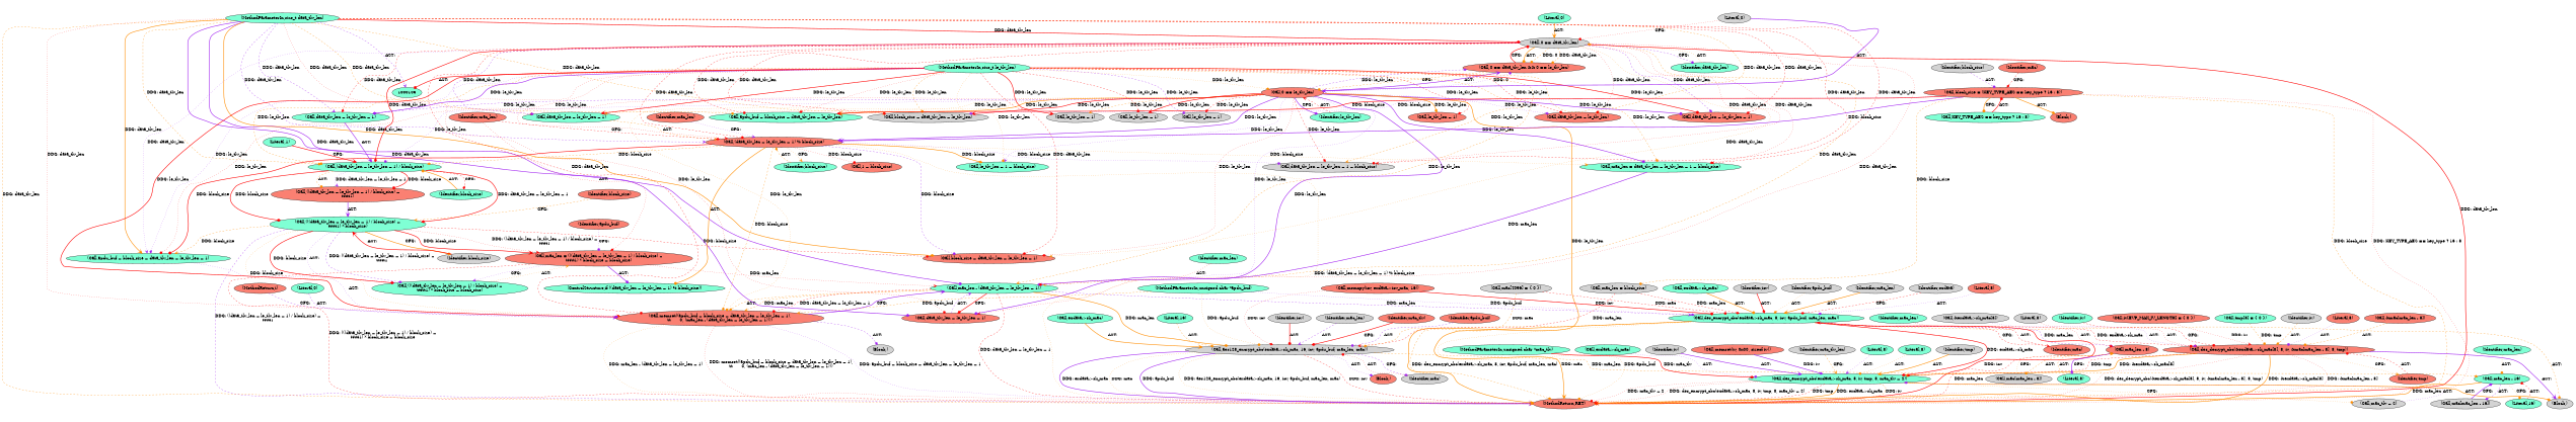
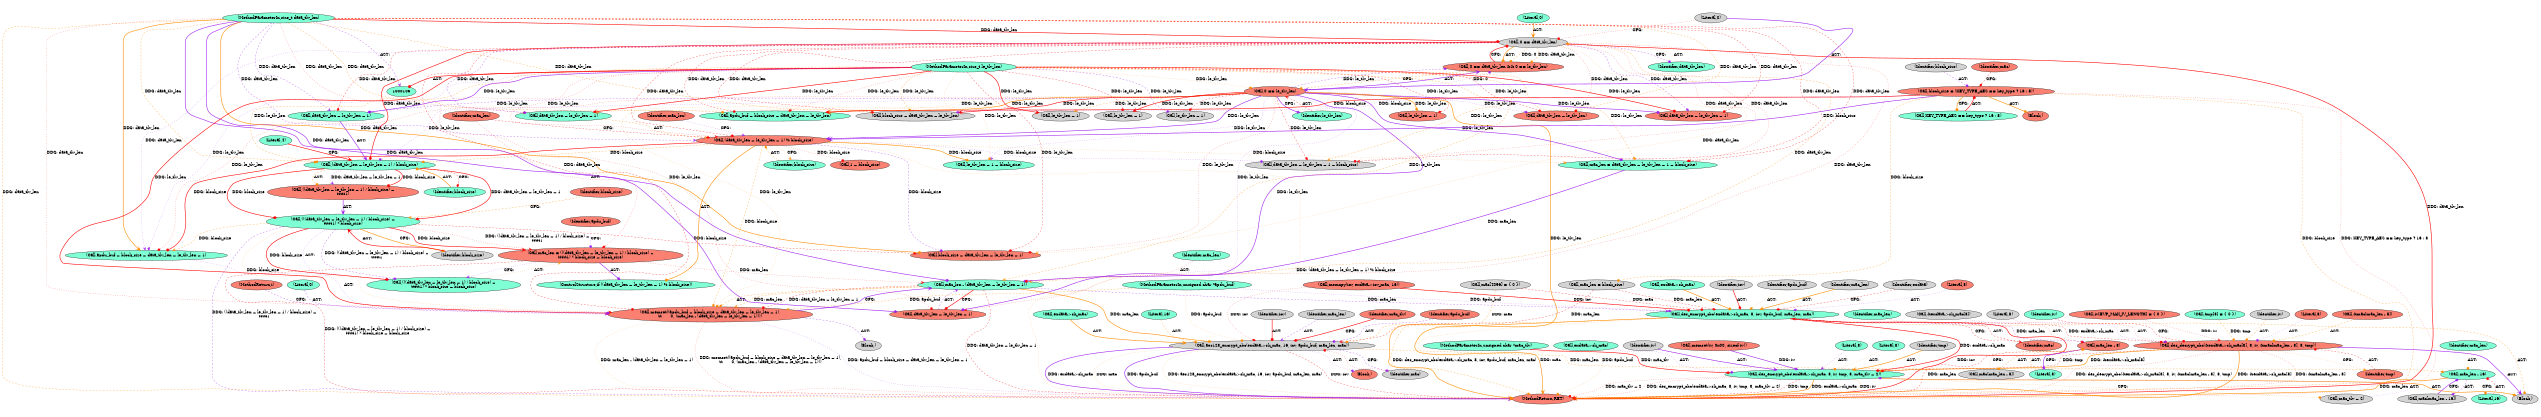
  digraph {
    node [fillcolor=aquamarine style=filled]
    edge [arrowhead=diamond color=red style=dashed]
    n1 [fillcolor=salmon label="(Call,mac_len = (((data_tlv_len + le_tlv_len + 1) / block_size) +\n\t\t\t\t\t1) * block_size + block_size)"]
    n2 [label="(Call,mac_len - (data_tlv_len + le_tlv_len + 1))"]
    n3 [label="(ControlStructure,if ((data_tlv_len + le_tlv_len + 1) % block_size))"]
    n4 [fillcolor=salmon label="(MethodReturn,RET)"]
    n5 [label="(Call,(((data_tlv_len + le_tlv_len + 1) / block_size) +\n\t\t\t\t\t1) * block_size + block_size)"]
    n6 [fillcolor=salmon label="(Call,memset((apdu_buf + block_size + data_tlv_len + le_tlv_len + 1),\n\t\t       0, (mac_len - (data_tlv_len + le_tlv_len + 1))))"]
    n7 [fillcolor=salmon label="(Call,data_tlv_len + le_tlv_len + 1)"]
    n8 [fillcolor=lightgrey label="(Call,aes128_encrypt_cbc(exdata->sk_mac, 16, icv, apdu_buf, mac_len, mac))"]
    n9 [label="(Call,des_encrypt_cbc(exdata->sk_mac, 8, icv, apdu_buf, mac_len, mac))"]
    n10 [label="(Call,(((data_tlv_len + le_tlv_len + 1) / block_size) +\n\t\t\t\t\t1) * block_size)"]
    n11 [label="(Call,apdu_buf + block_size + data_tlv_len + le_tlv_len + 1)"]
    n12 [fillcolor=salmon label="(Call,block_size + data_tlv_len + le_tlv_len + 1)"]
    n13 [fillcolor=lightgrey label="(Identifier,block_size)"]
    n14 [fillcolor=lightgrey label="(Block,)"]
    n15 [label="(Call,(data_tlv_len + le_tlv_len + 1) / block_size)"]
    n16 [label="(Identifier,block_size)"]
    n17 [fillcolor=salmon label="(Call,((data_tlv_len + le_tlv_len + 1) / block_size) +\n\t\t\t\t\t1)"]
    n18 [label="(MethodParameterIn,size_t data_tlv_len)"]
    n19 [fillcolor=lightgrey label="(Call,0 == data_tlv_len)"]
    n20 [fillcolor=salmon label="(Call,(data_tlv_len + le_tlv_len + 1) % block_size)"]
    n21 [fillcolor=salmon label="(Call,data_tlv_len + le_tlv_len + 1)"]
    n22 [fillcolor=lightgrey label="(Call,data_tlv_len + le_tlv_len + 1 + block_size)"]
    n23 [label="(Call,apdu_buf + block_size + data_tlv_len + le_tlv_len)"]
    n24 [fillcolor=salmon label="(Call,data_tlv_len + le_tlv_len)"]
    n25 [label="(Call,mac_len = data_tlv_len + le_tlv_len + 1 + block_size)"]
    n26 [fillcolor=lightgrey label="(Call,block_size + data_tlv_len + le_tlv_len)"]
    n27 [label="(Call,data_tlv_len + le_tlv_len + 1)"]
    n28 [label="(Call,data_tlv_len + le_tlv_len + 1)"]
    1000103
    n30 [fillcolor=salmon label="(Call,0 == data_tlv_len && 0 == le_tlv_len)"]
    n31 [label="(Identifier,data_tlv_len)"]
    n32 [label="(Call,le_tlv_len + 1 + block_size)"]
    n33 [label="(Identifier,block_size)"]
    n34 [fillcolor=salmon label="(Call,1 + block_size)"]
    n35 [fillcolor=salmon label="(Call,0 == le_tlv_len)"]
    n36 [label="(MethodParameterIn,size_t le_tlv_len)"]
    n37 [fillcolor=lightgrey label="(Call,le_tlv_len + 1)"]
    n38 [fillcolor=lightgrey label="(Call,le_tlv_len + 1)"]
    n39 [fillcolor=lightgrey label="(Call,le_tlv_len + 1)"]
    n40 [fillcolor=salmon label="(Call,le_tlv_len + 1)"]
    n41 [label="(Identifier,le_tlv_len)"]
    n42 [fillcolor=salmon label="(Call,block_size = (KEY_TYPE_AES == key_type ? 16 : 8))"]
    n43 [label="(Call,KEY_TYPE_AES == key_type ? 16 : 8)"]
    n44 [fillcolor=lightgrey label="(Call,mac_len = block_size)"]
    n45 [fillcolor=salmon label="(Block,)"]
    n46 [label="(Call,mac_len - 16)"]
    n47 [fillcolor=salmon label="(Block,)"]
    n48 [fillcolor=lightgrey label="(Identifier,mac)"]
    n49 [fillcolor=salmon label="(Call,des_decrypt_cbc(&exdata->sk_mac[8], 8, iv, &mac[mac_len - 8], 8, tmp))"]
    n50 [label="(Call,des_encrypt_cbc(exdata->sk_mac, 8, iv, tmp, 8, mac_tlv + 2))"]
    n51 [fillcolor=salmon label="(Call,mac_len - 8)"]
    n52 [fillcolor=salmon label="(Identifier,mac)"]
    n53 [fillcolor=lightgrey label="(Block,)"]
    n54 [fillcolor=lightgrey label="(Call,mac[mac_len - 16])"]
    n55 [label="(Literal,16)"]
    n56 [fillcolor=salmon label="(Identifier,tmp)"]
    n57 [fillcolor=lightgrey label="(Call,mac_tlv + 2)"]
    n58 [fillcolor=lightgrey label="(Call,mac[mac_len - 8])"]
    n59 [label="(Literal,8)"]
    n60 [fillcolor=lightgrey label="(Identifier,icv)"]
    n61 [fillcolor=salmon label="(MethodReturn,i)"]
    n62 [fillcolor=salmon label="(Call,iv[EVP_MAX_IV_LENGTH] = { 0 })"]
    n63 [label="(Literal,8)"]
    n64 [label="(Call,tmp[8] = { 0 })"]
    n65 [fillcolor=lightgrey label="(Identifier,block_size)"]
    n66 [fillcolor=lightgrey label="(Identifier,mac_len)"]
    n67 [label="(Identifier,mac_len)"]
    n68 [fillcolor=salmon label="(Identifier,mac)"]
    n69 [fillcolor=lightgrey label="(Identifier,exdata)"]
    n70 [fillcolor=lightgrey label="(Identifier,iv)"]
    n71 [fillcolor=lightgrey label="(Literal,0)"]
    n72 [label="(Literal,8)"]
    n73 [fillcolor=lightgrey label="(Identifier,tmp)"]
    n74 [fillcolor=salmon label="(Literal,8)"]
    n75 [fillcolor=lightgrey label="(Identifier,mac_len)"]
    n76 [label="(Call,exdata->sk_mac)"]
    n77 [label="(Identifier,mac_len)"]
    n78 [fillcolor=salmon label="(Literal,8)"]
    n79 [fillcolor=lightgrey label="(Call,mac[4096] = { 0 })"]
    n80 [label="(Literal,0)"]
    n81 [fillcolor=salmon label="(Identifier,mac_len)"]
    n82 [label="(MethodParameterIn,unsigned char *mac_tlv)"]
    n83 [fillcolor=salmon label="(Identifier,mac_tlv)"]
    n84 [label="(Literal,16)"]
    n85 [label="(Call,exdata->sk_mac)"]
    n86 [fillcolor=lightgrey label="(Identifier,icv)"]
    n87 [label="(MethodParameterIn,unsigned char *apdu_buf)"]
    n88 [label="(Literal,0)"]
    n89 [fillcolor=lightgrey label="(Identifier,iv)"]
    n90 [fillcolor=salmon label="(Call,&mac[mac_len - 8])"]
    n91 [fillcolor=salmon label="(Identifier,mac_len)"]
    n92 [label="(Call,exdata->sk_mac)"]
    n93 [fillcolor=lightgrey label="(Call,&exdata->sk_mac[8])"]
    n94 [fillcolor=salmon label="(Call,memcpy(icv, exdata->icv_mac, 16))"]
    n95 [fillcolor=salmon label="(Call,memset(iv, 0x00, sizeof iv))"]
    n96 [fillcolor=salmon label="(Identifier,apdu_buf)"]
    n97 [label="(Identifier,mac_len)"]
    n98 [fillcolor=salmon label="(Identifier,apdu_buf)"]
    n99 [fillcolor=lightgrey label="(Identifier,apdu_buf)"]
    n100 [fillcolor=lightgrey label="(Literal,8)"]
-   n101 [fillcolor=lightgrey label="(Identifier,mac_tlv_len)"]
    n102 [fillcolor=salmon label="(Identifier,block_size)"]
    n103 [label="(Identifier,iv)"]
-   n104 [label="(Literal,1)"]
+   n104 [label="(Literal,4)"]
    n1 -> n2 [arrowhead=vee label="DDG: mac_len" style=dotted]
    n1 -> n3 [color=purple label="AST: " style=bold]
    n1 -> n4 [label="DDG: (((data_tlv_len + le_tlv_len + 1) / block_size) +\n\t\t\t\t\t1) * block_size + block_size"]
    n1 -> n5 [arrowhead=vee color=purple label="CFG: " style=dotted]
    n2 -> n4 [arrowhead=dot label="DDG: data_tlv_len + le_tlv_len + 1"]
    n2 -> n6 [color=darkorange label="AST: "]
    n2 -> n6 [arrowhead=vee color=darkorange label="DDG: mac_len"]
    n2 -> n6 [arrowhead=dot label="DDG: data_tlv_len + le_tlv_len + 1"]
    n2 -> n7 [label="CFG: " style=bold]
    n2 -> n8 [color=darkorange label="DDG: mac_len" style=bold]
    n2 -> n9 [arrowhead=vee color=purple label="DDG: mac_len"]
    n5 -> n1 [arrowhead=vee color=darkorange label="AST: " style=dotted]
    n6 -> n2 [arrowhead=vee color=purple label="CFG: " style=bold]
    n6 -> n4 [arrowhead=dot color=darkorange label="DDG: mac_len - (data_tlv_len + le_tlv_len + 1)" style=dotted]
    n6 -> n4 [arrowhead=dot label="DDG: memset((apdu_buf + block_size + data_tlv_len + le_tlv_len + 1),\n\t\t       0, (mac_len - (data_tlv_len + le_tlv_len + 1)))" style=dotted]
    n6 -> n4 [color=purple label="DDG: apdu_buf + block_size + data_tlv_len + le_tlv_len + 1" style=dotted]
    n6 -> n14 [color=purple label="AST: "]
    n7 -> n2 [arrowhead=vee color=purple label="AST: "]
    n8 -> n4 [arrowhead=dot color=darkorange label="DDG: mac" style=dotted]
    n8 -> n4 [arrowhead=vee color=purple label="DDG: apdu_buf" style=bold]
    n8 -> n4 [arrowhead=dot color=darkorange label="DDG: aes128_encrypt_cbc(exdata->sk_mac, 16, icv, apdu_buf, mac_len, mac)" style=dotted]
    n8 -> n4 [label="DDG: icv"]
    n8 -> n4 [arrowhead=vee color=purple label="DDG: exdata->sk_mac" style=bold]
    n8 -> n46 [color=darkorange label="DDG: mac_len"]
    n8 -> n47 [color=purple label="AST: " style=dotted]
    n8 -> n48 [color=purple label="CFG: "]
    n9 -> n4 [arrowhead=dot color=darkorange label="DDG: apdu_buf" style=dotted]
    n9 -> n4 [arrowhead=dot label="DDG: icv" style=bold]
    n9 -> n4 [color=darkorange label="DDG: des_encrypt_cbc(exdata->sk_mac, 8, icv, apdu_buf, mac_len, mac)"]
    n9 -> n4 [arrowhead=vee color=darkorange label="DDG: mac" style=bold]
    n9 -> n49 [arrowhead=dot label="DDG: exdata->sk_mac"]
    n9 -> n50 [label="DDG: exdata->sk_mac" style=bold]
    n9 -> n51 [arrowhead=vee color=purple label="DDG: mac_len"]
    n9 -> n52 [arrowhead=vee label="CFG: "]
    n9 -> n53 [arrowhead=dot color=darkorange label="AST: "]
    n10 -> n1 [arrowhead=vee label="DDG: ((data_tlv_len + le_tlv_len + 1) / block_size) +\n\t\t\t\t\t1" style=dotted]
    n10 -> n1 [arrowhead=vee label="DDG: block_size" style=bold]
    n10 -> n4 [color=purple label="DDG: ((data_tlv_len + le_tlv_len + 1) / block_size) +\n\t\t\t\t\t1"]
    n10 -> n5 [arrowhead=vee color=purple label="AST: " style=dotted]
    n10 -> n5 [color=purple label="DDG: ((data_tlv_len + le_tlv_len + 1) / block_size) +\n\t\t\t\t\t1"]
    n10 -> n5 [label="DDG: block_size" style=bold]
    n10 -> n6 [arrowhead=dot color=darkorange label="DDG: block_size" style=dotted]
    n10 -> n11 [arrowhead=vee color=darkorange label="DDG: block_size"]
    n10 -> n12 [arrowhead=dot label="DDG: block_size"]
    n10 -> n13 [color=darkorange label="CFG: " style=bold]
    n11 -> n6 [arrowhead=vee color=purple label="AST: " style=dotted]
    n13 -> n10 [arrowhead=vee label="AST: " style=bold]
    n15 -> n10 [label="DDG: data_tlv_len + le_tlv_len + 1" style=bold]
    n15 -> n10 [label="DDG: block_size" style=bold]
    n15 -> n16 [label="CFG: "]
    n15 -> n17 [arrowhead=dot color=darkorange label="AST: "]
    n15 -> n17 [arrowhead=vee color=purple label="DDG: data_tlv_len + le_tlv_len + 1" style=dotted]
    n15 -> n17 [arrowhead=dot label="DDG: block_size" style=bold]
    n16 -> n15 [arrowhead=dot color=darkorange label="AST: " style=bold]
    n17 -> n10 [arrowhead=vee color=purple label="AST: " style=bold]
    n18 -> n2 [arrowhead=dot color=purple label="DDG: data_tlv_len" style=bold]
    n18 -> n4 [arrowhead=vee color=darkorange label="DDG: data_tlv_len"]
    n18 -> n6 [arrowhead=vee label="DDG: data_tlv_len" style=dotted]
    n18 -> n7 [color=purple label="DDG: data_tlv_len" style=bold]
    n18 -> n11 [arrowhead=vee color=darkorange label="DDG: data_tlv_len" style=bold]
    n18 -> n12 [color=darkorange label="DDG: data_tlv_len" style=bold]
    n18 -> n15 [arrowhead=dot color=darkorange label="DDG: data_tlv_len"]
    n18 -> n19 [label="DDG: data_tlv_len" style=bold]
    n18 -> n20 [arrowhead=vee color=purple label="DDG: data_tlv_len"]
    n18 -> n21 [label="DDG: data_tlv_len"]
    n18 -> n22 [arrowhead=vee label="DDG: data_tlv_len"]
    n18 -> n23 [arrowhead=dot color=darkorange label="DDG: data_tlv_len"]
    n18 -> n24 [arrowhead=vee color=darkorange label="DDG: data_tlv_len"]
    n18 -> n25 [arrowhead=vee label="DDG: data_tlv_len"]
    n18 -> n26 [arrowhead=vee color=darkorange label="DDG: data_tlv_len"]
    n18 -> n27 [arrowhead=vee color=purple label="DDG: data_tlv_len"]
    n18 -> n28 [label="DDG: data_tlv_len" style=dotted]
    n18 -> 1000103 [arrowhead=vee color=purple label="AST: "]
    n19 -> n2 [arrowhead=vee color=darkorange label="DDG: data_tlv_len"]
    n19 -> n4 [label="DDG: data_tlv_len" style=bold]
    n19 -> n6 [arrowhead=dot label="DDG: data_tlv_len"]
    n19 -> n7 [arrowhead=vee label="DDG: data_tlv_len" style=dotted]
    n19 -> n11 [arrowhead=vee color=purple label="DDG: data_tlv_len" style=dotted]
    n19 -> n12 [arrowhead=vee color=darkorange label="DDG: data_tlv_len" style=dotted]
    n19 -> n15 [label="DDG: data_tlv_len" style=bold]
    n19 -> n20 [arrowhead=dot label="DDG: data_tlv_len"]
    n19 -> n21 [color=purple label="DDG: data_tlv_len"]
    n19 -> n22 [arrowhead=dot label="DDG: data_tlv_len" style=dotted]
    n19 -> n23 [arrowhead=dot label="DDG: data_tlv_len"]
    n19 -> n24 [arrowhead=dot label="DDG: data_tlv_len" style=dotted]
    n19 -> n25 [label="DDG: data_tlv_len" style=dotted]
    n19 -> n26 [label="DDG: data_tlv_len"]
    n19 -> n27 [label="DDG: data_tlv_len"]
    n19 -> n28 [color=purple label="DDG: data_tlv_len"]
    n19 -> n30 [arrowhead=dot color=darkorange label="AST: " style=bold]
    n19 -> n30 [arrowhead=dot color=darkorange label="DDG: 0"]
    n19 -> n30 [arrowhead=dot color=darkorange label="DDG: data_tlv_len"]
    n19 -> n31 [arrowhead=dot color=purple label="CFG: "]
    n20 -> n3 [arrowhead=dot color=darkorange label="AST: " style=bold]
    n20 -> n4 [arrowhead=dot color=darkorange label="DDG: (data_tlv_len + le_tlv_len + 1) % block_size" style=dotted]
    n20 -> n6 [color=darkorange label="DDG: block_size"]
    n20 -> n11 [arrowhead=dot label="DDG: block_size" style=bold]
    n20 -> n12 [arrowhead=dot color=purple label="DDG: block_size"]
    n20 -> n15 [color=darkorange label="DDG: block_size"]
    n20 -> n22 [arrowhead=dot color=purple label="DDG: block_size" style=dotted]
    n20 -> n25 [arrowhead=vee color=darkorange label="DDG: block_size" style=dotted]
    n20 -> n32 [color=darkorange label="DDG: block_size" style=bold]
    n20 -> n33 [arrowhead=vee color=darkorange label="CFG: " style=dotted]
    n20 -> n34 [arrowhead=dot label="DDG: block_size" style=dotted]
    n25 -> n2 [color=purple label="DDG: mac_len" style=bold]
    n27 -> n15 [arrowhead=vee color=purple label="AST: " style=bold]
    n28 -> n20 [arrowhead=vee color=darkorange label="AST: "]
    n30 -> n19 [arrowhead=dot label="CFG: " style=bold]
    n30 -> n35 [arrowhead=dot color=darkorange label="CFG: "]
    n31 -> n19 [color=darkorange label="AST: " style=dotted]
    n33 -> n20 [color=darkorange label="AST: "]
    n35 -> n2 [arrowhead=vee color=purple label="DDG: le_tlv_len" style=dotted]
    n35 -> n4 [arrowhead=vee color=darkorange label="DDG: le_tlv_len" style=bold]
    n35 -> n6 [arrowhead=dot color=darkorange label="DDG: le_tlv_len" style=dotted]
    n35 -> n7 [arrowhead=dot color=purple label="DDG: le_tlv_len" style=bold]
    n35 -> n11 [arrowhead=dot label="DDG: le_tlv_len" style=dotted]
    n35 -> n12 [label="DDG: le_tlv_len" style=dotted]
    n35 -> n15 [arrowhead=dot color=purple label="DDG: le_tlv_len" style=dotted]
    n35 -> n20 [arrowhead=vee color=purple label="DDG: le_tlv_len" style=bold]
    n35 -> n21 [arrowhead=dot color=purple label="DDG: le_tlv_len" style=bold]
    n35 -> n22 [label="DDG: le_tlv_len"]
    n35 -> n23 [arrowhead=vee color=darkorange label="DDG: le_tlv_len" style=bold]
    n35 -> n24 [color=purple label="DDG: le_tlv_len" style=dotted]
    n35 -> n25 [arrowhead=dot color=purple label="DDG: le_tlv_len" style=bold]
    n35 -> n26 [arrowhead=vee label="DDG: le_tlv_len" style=bold]
    n35 -> n27 [color=purple label="DDG: le_tlv_len"]
    n35 -> n28 [arrowhead=vee color=darkorange label="DDG: le_tlv_len" style=dotted]
    n35 -> n30 [arrowhead=vee color=purple label="AST: " style=bold]
    n35 -> n30 [arrowhead=dot color=purple label="DDG: 0" style=dotted]
    n35 -> n30 [color=purple label="DDG: le_tlv_len"]
    n35 -> n32 [arrowhead=vee color=purple label="DDG: le_tlv_len" style=dotted]
    n35 -> n37 [arrowhead=vee color=darkorange label="DDG: le_tlv_len"]
    n35 -> n38 [arrowhead=vee label="DDG: le_tlv_len" style=bold]
    n35 -> n39 [label="DDG: le_tlv_len"]
    n35 -> n40 [color=darkorange label="DDG: le_tlv_len" style=bold]
    n35 -> n41 [color=purple label="CFG: " style=bold]
    n36 -> n2 [arrowhead=vee color=darkorange label="DDG: le_tlv_len"]
    n36 -> n6 [arrowhead=dot label="DDG: le_tlv_len" style=bold]
    n36 -> n7 [arrowhead=dot label="DDG: le_tlv_len" style=dotted]
    n36 -> n11 [color=purple label="DDG: le_tlv_len" style=dotted]
-   n36 -> n12 [label="DDG: data_tlv_len"]
+   n36 -> n12 [label="DDG: le_tlv_len"]
    n36 -> n15 [arrowhead=dot color=darkorange label="DDG: le_tlv_len"]
    n36 -> n20 [arrowhead=vee label="DDG: le_tlv_len" style=dotted]
    n36 -> n21 [arrowhead=dot label="DDG: le_tlv_len" style=bold]
    n36 -> n22 [arrowhead=vee color=darkorange label="DDG: le_tlv_len"]
    n36 -> n23 [label="DDG: le_tlv_len" style=dotted]
    n36 -> n24 [label="DDG: le_tlv_len"]
    n36 -> n25 [color=darkorange label="DDG: le_tlv_len"]
    n36 -> n26 [arrowhead=dot color=darkorange label="DDG: le_tlv_len"]
    n36 -> n27 [color=purple label="DDG: le_tlv_len" style=bold]
    n36 -> n28 [arrowhead=vee label="DDG: le_tlv_len" style=bold]
    n36 -> 1000103 [arrowhead=dot label="AST: " style=bold]
    n36 -> n32 [arrowhead=dot color=darkorange label="DDG: le_tlv_len" style=dotted]
    n36 -> n35 [color=darkorange label="DDG: le_tlv_len" style=dotted]
    n36 -> n37 [arrowhead=vee label="DDG: le_tlv_len" style=bold]
    n36 -> n38 [arrowhead=dot label="DDG: le_tlv_len"]
    n36 -> n39 [arrowhead=dot color=purple label="DDG: le_tlv_len"]
    n36 -> n40 [label="DDG: le_tlv_len"]
    n41 -> n35 [arrowhead=vee label="AST: "]
    n42 -> n4 [arrowhead=vee color=darkorange label="DDG: block_size"]
    n42 -> n4 [arrowhead=vee label="DDG: KEY_TYPE_AES == key_type ? 16 : 8" style=dotted]
    n42 -> n20 [arrowhead=vee color=purple label="DDG: block_size" style=bold]
    n42 -> n23 [arrowhead=vee label="DDG: block_size" style=bold]
    n42 -> n26 [color=purple label="DDG: block_size" style=dotted]
    n42 -> n43 [arrowhead=dot color=darkorange label="CFG: " style=bold]
    n42 -> n44 [arrowhead=dot color=darkorange label="DDG: block_size"]
    n42 -> n45 [color=darkorange label="AST: " style=bold]
    n43 -> n42 [arrowhead=dot label="AST: " style=bold]
    n44 -> n8 [arrowhead=vee label="DDG: mac_len"]
    n44 -> n9 [label="DDG: mac_len"]
    n46 -> n4 [color=darkorange label="DDG: mac_len" style=bold]
    n46 -> n54 [color=purple label="AST: "]
    n46 -> n55 [arrowhead=dot color=darkorange label="CFG: " style=dotted]
    n48 -> n8 [arrowhead=dot label="AST: " style=dotted]
    n49 -> n4 [label="DDG: des_decrypt_cbc(&exdata->sk_mac[8], 8, iv, &mac[mac_len - 8], 8, tmp)" style=dotted]
    n49 -> n4 [color=darkorange label="DDG: &exdata->sk_mac[8]" style=bold]
    n49 -> n4 [arrowhead=dot label="DDG: &mac[mac_len - 8]" style=dotted]
    n49 -> n50 [arrowhead=dot color=darkorange label="DDG: &exdata->sk_mac[8]" style=bold]
    n49 -> n50 [label="DDG: tmp"]
    n49 -> n53 [arrowhead=vee color=purple label="AST: " style=bold]
    n49 -> n56 [arrowhead=vee color=darkorange label="CFG: " style=dotted]
    n50 -> n4 [arrowhead=vee label="DDG: tmp"]
    n50 -> n4 [arrowhead=vee color=darkorange label="DDG: exdata->sk_mac" style=bold]
    n50 -> n4 [arrowhead=dot color=darkorange label="DDG: iv"]
    n50 -> n4 [arrowhead=dot label="DDG: mac_tlv + 2" style=dotted]
    n50 -> n4 [arrowhead=vee label="DDG: des_encrypt_cbc(exdata->sk_mac, 8, iv, tmp, 8, mac_tlv + 2)" style=dotted]
    n50 -> n53 [color=darkorange label="AST: " style=bold]
    n50 -> n57 [arrowhead=dot color=darkorange label="CFG: " style=dotted]
    n51 -> n4 [arrowhead=vee label="DDG: mac_len"]
    n51 -> n58 [arrowhead=dot color=darkorange label="AST: "]
    n51 -> n59 [color=purple label="CFG: " style=bold]
    n52 -> n9 [arrowhead=vee label="AST: "]
    n54 -> n46 [color=purple label="CFG: " style=bold]
    n55 -> n46 [arrowhead=dot label="AST: "]
    n56 -> n49 [arrowhead=dot label="AST: "]
    n57 -> n50 [color=purple label="AST: " style=dotted]
    n58 -> n51 [color=darkorange label="CFG: " style=dotted]
    n59 -> n51 [arrowhead=vee color=darkorange label="AST: "]
    n60 -> n9 [label="AST: " style=bold]
    n61 -> n6 [arrowhead=dot color=purple label="CFG: "]
    n62 -> n49 [arrowhead=vee label="DDG: iv" style=dotted]
    n63 -> n50 [arrowhead=vee color=purple label="AST: " style=dotted]
    n64 -> n49 [arrowhead=dot color=darkorange label="DDG: tmp"]
    n65 -> n42 [arrowhead=dot color=purple label="AST: "]
    n66 -> n9 [arrowhead=vee color=darkorange label="AST: " style=bold]
    n67 -> n51 [label="AST: " style=dotted]
    n68 -> n42 [label="CFG: "]
    n69 -> n9 [label="CFG: "]
    n70 -> n49 [color=darkorange label="AST: "]
    n71 -> n19 [arrowhead=dot label="CFG: " style=dotted]
    n71 -> n35 [arrowhead=vee color=purple label="AST: " style=bold]
    n72 -> n50 [arrowhead=dot color=darkorange label="AST: " style=dotted]
    n73 -> n50 [arrowhead=vee color=darkorange label="AST: " style=bold]
    n74 -> n9 [color=purple label="AST: " style=dotted]
    n75 -> n8 [arrowhead=vee color=purple label="AST: "]
    n76 -> n8 [arrowhead=vee color=darkorange label="AST: " style=bold]
    n77 -> n2 [arrowhead=dot label="AST: " style=dotted]
    n78 -> n49 [arrowhead=dot color=purple label="AST: " style=dotted]
    n79 -> n8 [color=darkorange label="DDG: mac"]
    n79 -> n9 [arrowhead=dot label="DDG: mac"]
    n80 -> n6 [arrowhead=vee color=purple label="AST: "]
    n81 -> n20 [arrowhead=vee color=purple label="CFG: " style=dotted]
    n82 -> n50 [label="DDG: mac_tlv" style=bold]
    n83 -> n8 [label="CFG: " style=bold]
    n84 -> n8 [color=darkorange label="AST: "]
    n85 -> n50 [arrowhead=dot color=purple label="AST: " style=dotted]
    n86 -> n8 [arrowhead=dot label="AST: " style=bold]
    n87 -> n6 [arrowhead=vee color=darkorange label="DDG: apdu_buf"]
    n87 -> n8 [arrowhead=dot color=darkorange label="DDG: apdu_buf" style=dotted]
    n87 -> n9 [color=purple label="DDG: apdu_buf" style=dotted]
    n88 -> n19 [arrowhead=vee color=darkorange label="AST: " style=bold]
    n89 -> n50 [arrowhead=vee color=purple label="AST: " style=bold]
    n90 -> n49 [arrowhead=dot color=darkorange label="AST: "]
    n91 -> n1 [label="AST: " style=dotted]
    n91 -> n20 [label="CFG: "]
    n92 -> n9 [arrowhead=dot color=darkorange label="AST: " style=bold]
    n93 -> n49 [color=purple label="AST: " style=dotted]
    n94 -> n8 [label="DDG: icv" style=dotted]
    n94 -> n9 [arrowhead=dot label="DDG: icv" style=bold]
    n95 -> n50 [color=purple label="DDG: iv" style=bold]
    n96 -> n8 [arrowhead=dot color=purple label="AST: "]
    n97 -> n46 [arrowhead=dot color=darkorange label="AST: " style=dotted]
    n98 -> n1 [arrowhead=dot color=purple label="CFG: " style=dotted]
    n99 -> n9 [color=darkorange label="AST: " style=dotted]
    n100 -> n49 [arrowhead=dot label="AST: " style=dotted]
-   n101 -> n50 [arrowhead=vee color=darkorange label="CFG: "]
    n102 -> n10 [arrowhead=vee color=darkorange label="CFG: "]
    n103 -> n49 [arrowhead=dot label="CFG: "]
    n104 -> n15 [arrowhead=vee label="CFG: " style=bold]
  }
